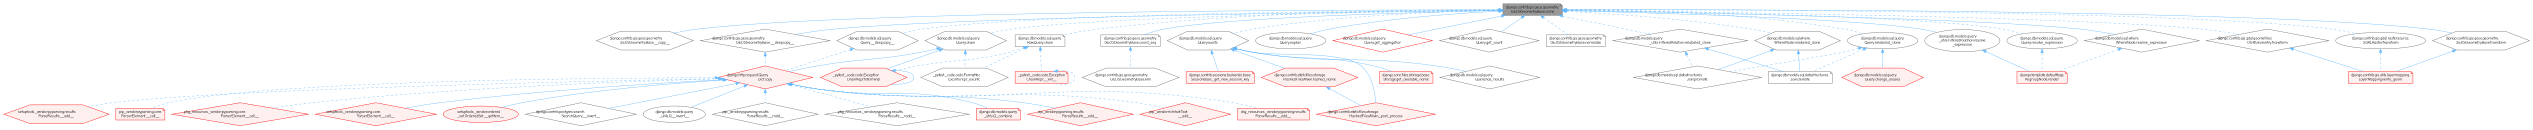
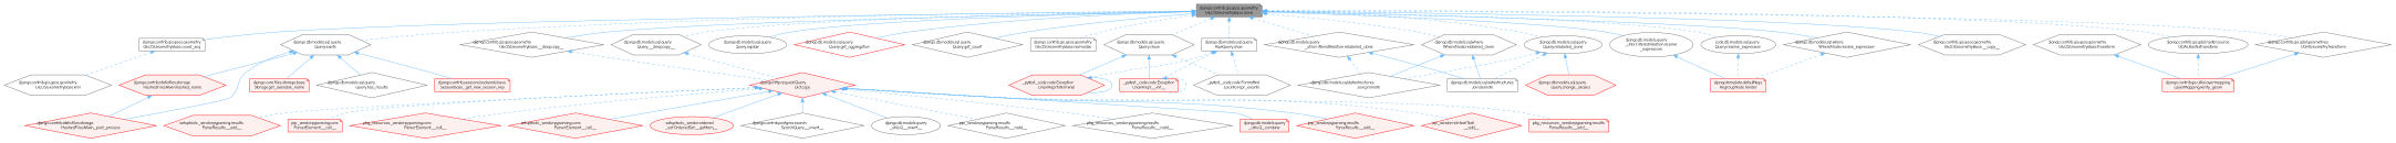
  digraph {
    fontname="Comic Neue"
    rankdir=TB
    node [color=grey40 fillcolor=white fontname="Comic Neue" fontsize=10 shape=diamond style=filled]
    edge [color=steelblue1 dir=back fontname="Comic Neue" fontsize=10 labelfontname=Helvetica labelfontsize=10 style=dashed]
    n1 [color=gray40 fillcolor=grey60 fontcolor=black height=0.2 label="django.contrib.gis.geos.geometry.\lGEOSGeometryBase.clone" shape=note width=0.4]
    n2 [height=0.2 label="django.contrib.gis.geos.geometry.\lGEOSGeometryBase.__copy__" shape=hexagon width=0.4]
    n3 [height=0.2 label="django.contrib.gis.geos.geometry.\lGEOSGeometryBase.__deepcopy__" width=0.4]
    n4 [height=0.2 label="django.db.models.sql.query.\lQuery.__deepcopy__" shape=hexagon width=0.4]
    n5 [height=0.2 label="django.db.models.sql.query.\lQuery.chain" shape=hexagon width=0.4]
    n6 [height=0.2 label="django.db.models.sql.query.\lRawQuery.chain" shape=note width=0.4]
    n7 [height=0.2 label="django.contrib.gis.geos.geometry.\lGEOSGeometryBase.coord_seq" shape=note width=0.4]
    n8 [height=0.2 label="django.db.models.sql.query.\lQuery.exists" shape=hexagon width=0.4]
    n9 [height=0.2 label="django.db.models.sql.query.\lQuery.explain" shape=ellipse width=0.4]
    n10 [color=red height=0.2 label="django.db.models.sql.query.\lQuery.get_aggregation" width=0.4]
    n11 [height=0.2 label="django.db.models.sql.query.\lQuery.get_count" width=0.4]
    n12 [height=0.2 label="django.contrib.gis.geos.geometry.\lGEOSGeometryBase.normalize" shape=note width=0.4]
    n13 [height=0.2 label="django.db.models.query\l_utils.FilteredRelation.relabeled_clone" width=0.4]
    n14 [height=0.2 label="django.db.models.sql.query.\lQuery.relabeled_clone" shape=ellipse width=0.4]
    n15 [height=0.2 label="django.db.models.sql.where.\lWhereNode.relabeled_clone" shape=hexagon width=0.4]
    n16 [height=0.2 label="django.db.models.query\l_utils.FilteredRelation.resolve\l_expression" shape=ellipse width=0.4]
-   n17 [height=0.2 label="django.db.models.sql.query.\lQuery.resolve_expression" shape=ellipse width=0.4]
+   n17 [height=0.2 label="code.db.models.sql.query.\lQuery.resolve_expression" shape=ellipse width=0.4]
    n18 [height=0.2 label="django.db.models.sql.where.\lWhereNode.resolve_expression" width=0.4]
    n19 [height=0.2 label="django.contrib.gis.gdal.geometries.\lOGRGeometry.transform" width=0.4]
    n20 [height=0.2 label="django.contrib.gis.gdal.raster.source.\lGDALRaster.transform" shape=ellipse width=0.4]
    n21 [height=0.2 label="django.contrib.gis.geos.geometry.\lGEOSGeometryBase.transform" shape=hexagon width=0.4]
    n22 [color=red fillcolor="#FFF0F0" height=0.2 label="django.http.request.Query\lDict.copy" width=0.4]
    n23 [color=red fillcolor="#FFF0F0" height=0.2 label="_pytest._code.code.Exception\lChainRepr.__init__" shape=note width=0.4]
    n24 [height=0.2 label="_pytest._code.code.Formatted\lExcinfo.repr_excinfo" shape=hexagon width=0.4]
    n25 [color=red fillcolor="#FFF0F0" height=0.2 label="_pytest._code.code.Exception\lChainRepr.toterminal" shape=hexagon width=0.4]
    n26 [height=0.2 label="django.contrib.gis.geos.geometry.\lGEOSGeometryBase.kml" shape=hexagon width=0.4]
    n27 [color=red fillcolor="#FFF0F0" height=0.2 label="django.contrib.sessions.backends.base.\lSessionBase._get_new_session_key" shape=note width=0.4]
    n28 [color=red fillcolor="#FFF0F0" height=0.2 label="django.contrib.staticfiles.storage.\lHashedFilesMixin._post_process" width=0.4]
    n29 [color=red fillcolor="#FFF0F0" height=0.2 label="django.core.files.storage.base.\lStorage.get_available_name" shape=note width=0.4]
    n30 [height=0.2 label="django.db.models.sql.query.\lQuery.has_results" width=0.4]
    n31 [color=red fillcolor="#FFF0F0" height=0.2 label="django.contrib.staticfiles.storage.\lHashedFilesMixin.hashed_name" shape=hexagon width=0.4]
    n32 [height=0.2 label="django.db.models.sql.datastructures.\lJoin.demote" shape=note width=0.4]
    n33 [height=0.2 label="django.db.models.sql.datastructures.\lJoin.promote" width=0.4]
    n34 [color=red fillcolor="#FFF0F0" height=0.2 label="django.db.models.sql.query.\lQuery.change_aliases" shape=hexagon width=0.4]
    n35 [color=red fillcolor="#FFF0F0" height=0.2 label="django.template.defaulttags.\lRegroupNode.render" shape=note width=0.4]
    n36 [color=red fillcolor="#FFF0F0" height=0.2 label="django.contrib.gis.utils.layermapping.\lLayerMapping.verify_geom" shape=note width=0.4]
    n37 [color=red fillcolor="#FFF0F0" height=0.2 label="pip._vendor.pyparsing.results.\lParseResults.__add__" width=0.4]
    n38 [color=red fillcolor="#FFF0F0" height=0.2 label="pip._vendor.rich.text.Text.\l__add__" width=0.4]
    n39 [color=red fillcolor="#FFF0F0" height=0.2 label="pkg_resources._vendor.pyparsing.results.\lParseResults.__add__" shape=note width=0.4]
    n40 [color=red fillcolor="#FFF0F0" height=0.2 label="setuptools._vendor.pyparsing.results.\lParseResults.__add__" shape=hexagon width=0.4]
    n41 [color=red fillcolor="#FFF0F0" height=0.2 label="pip._vendor.pyparsing.core.\lParserElement.__call__" shape=note width=0.4]
    n42 [color=red fillcolor="#FFF0F0" height=0.2 label="pkg_resources._vendor.pyparsing.core.\lParserElement.__call__" width=0.4]
    n43 [color=red fillcolor="#FFF0F0" height=0.2 label="setuptools._vendor.pyparsing.core.\lParserElement.__call__" width=0.4]
    n44 [color=red fillcolor="#FFF0F0" height=0.2 label="setuptools._vendor.ordered\l_set.OrderedSet.__getitem__" shape=ellipse width=0.4]
    n45 [height=0.2 label="django.contrib.postgres.search.\lSearchQuery.__invert__" width=0.4]
    n46 [height=0.2 label="django.db.models.query\l_utils.Q.__invert__" shape=ellipse width=0.4]
    n47 [height=0.2 label="pip._vendor.pyparsing.results.\lParseResults.__radd__" width=0.4]
    n48 [height=0.2 label="pkg_resources._vendor.pyparsing.results.\lParseResults.__radd__" width=0.4]
    n49 [color=red fillcolor="#FFF0F0" height=0.2 label="django.db.models.query\l_utils.Q._combine" shape=note width=0.4]
    n1 -> n2 [style=solid]
    n1 -> n3 [style=solid]
    n1 -> n4
    n1 -> n5
    n1 -> n6
    n1 -> n7 [style=solid]
    n1 -> n8
    n1 -> n9 [style=solid]
    n1 -> n10 [style=solid]
    n1 -> n11 [style=solid]
    n1 -> n12
    n1 -> n13
    n1 -> n14
    n1 -> n15
    n1 -> n16 [style=solid]
    n1 -> n17
    n1 -> n18 [style=solid]
    n1 -> n19
    n1 -> n20
-   n1 -> n21 [style=solid]
    n3 -> n22
    n4 -> n22
-   n5 -> n22 [style=solid]
+   n5 -> n23 [style=solid]
    n5 -> n24
    n5 -> n25 [style=solid]
    n6 -> n23
    n6 -> n24
    n6 -> n25
    n7 -> n26
    n8 -> n27 [style=solid]
    n8 -> n28 [style=solid]
    n8 -> n29 [style=solid]
    n8 -> n30 [style=solid]
    n8 -> n31 [style=solid]
    n13 -> n32 [style=solid]
    n13 -> n33
    n14 -> n32
    n14 -> n33
    n14 -> n34 [style=solid]
    n15 -> n32 [style=solid]
    n15 -> n33 [style=solid]
    n16 -> n35 [style=solid]
    n17 -> n35
    n18 -> n35
    n19 -> n36 [style=solid]
    n20 -> n36
    n21 -> n36 [style=solid]
    n22 -> n37 [style=solid]
    n22 -> n38
    n22 -> n39
    n22 -> n40
    n22 -> n41
    n22 -> n42
    n22 -> n43 [style=solid]
    n22 -> n44 [style=solid]
    n22 -> n45 [style=solid]
    n22 -> n46 [style=solid]
    n22 -> n47
    n22 -> n48
    n22 -> n49 [style=solid]
    n23 -> n23
    n25 -> n25 [style=solid]
    n31 -> n28 [style=solid]
  }
